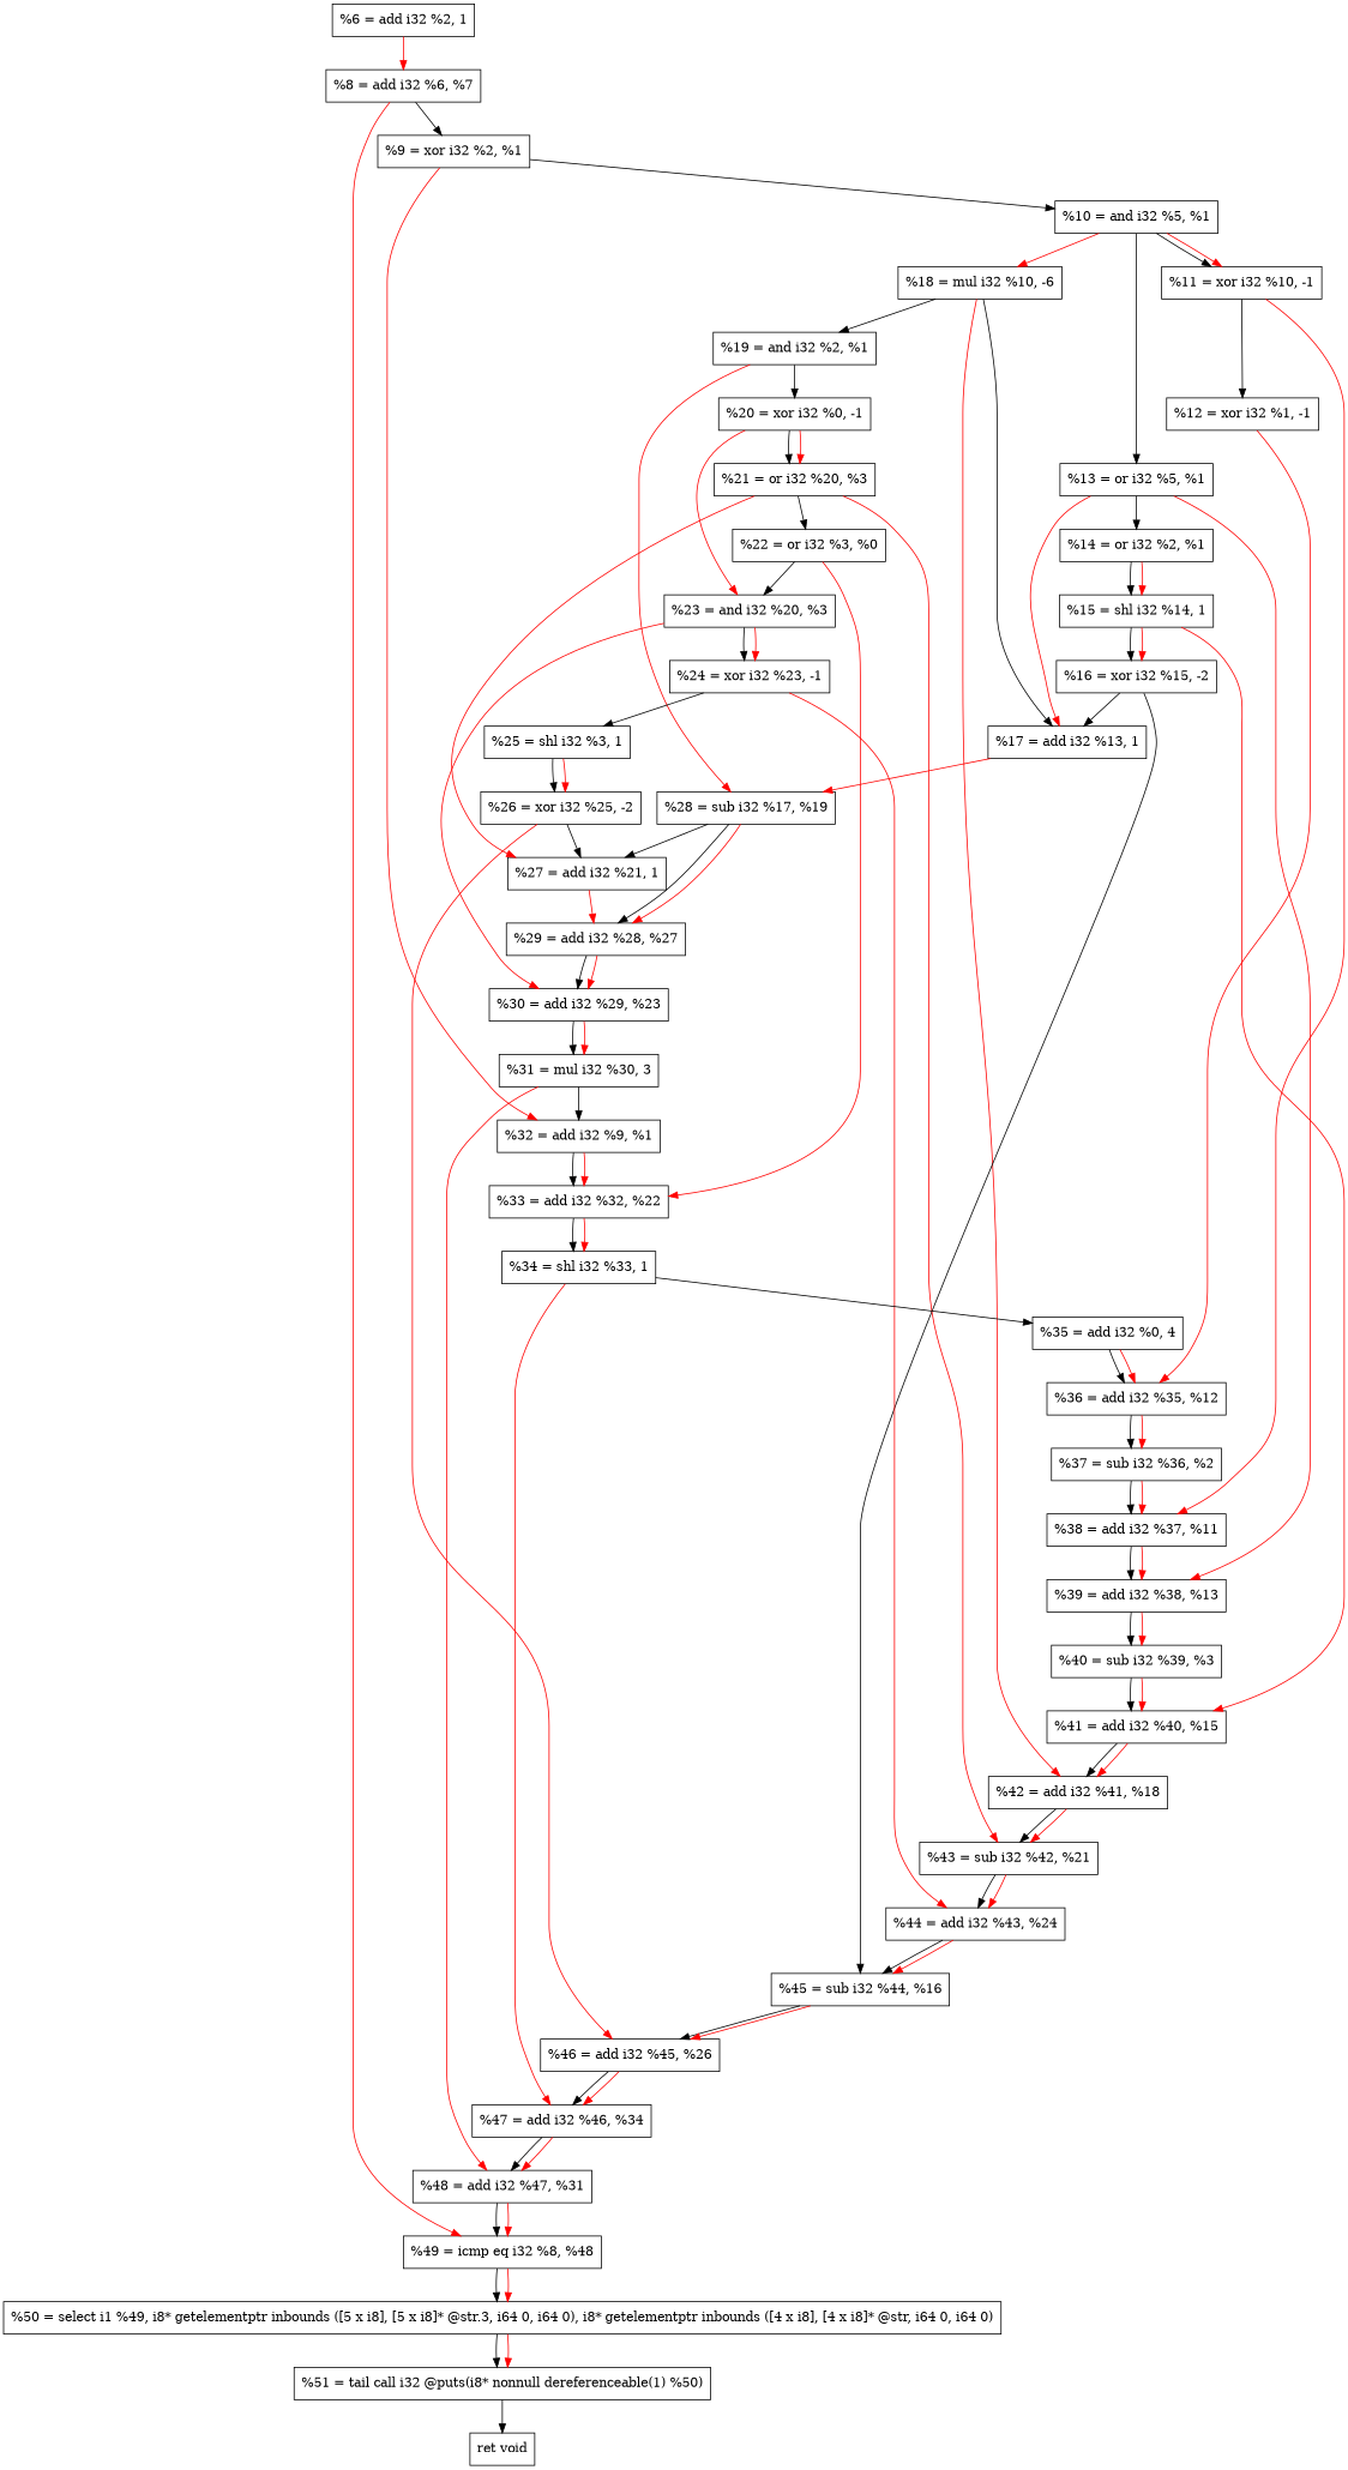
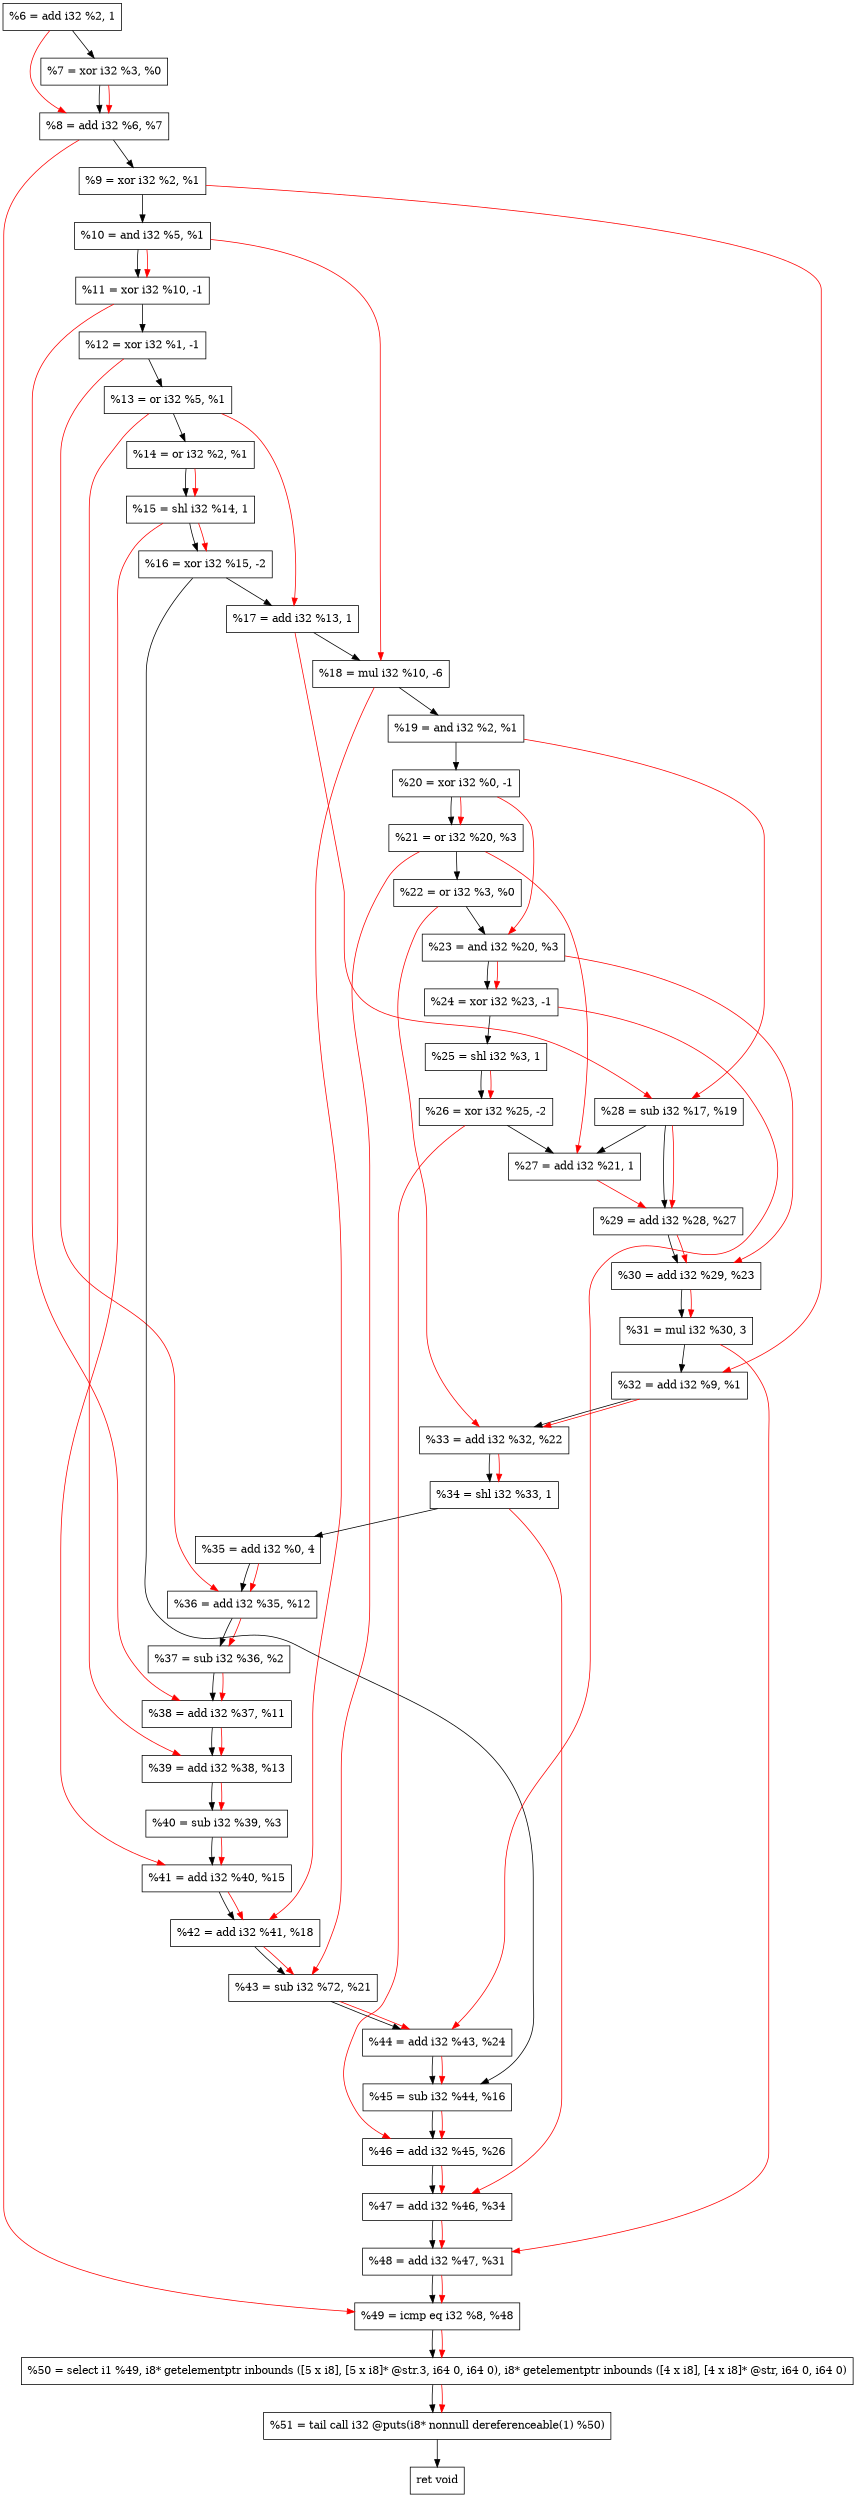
  digraph {
    node [shape=record]
    edge [color=red]
    n1 [label="  %6 = add i32 %2, 1"]
+   n2 [label="  %7 = xor i32 %3, %0"]
    n3 [label="  %8 = add i32 %6, %7"]
    n4 [label="  %10 = and i32 %5, %1"]
    n5 [label="  %11 = xor i32 %10, -1"]
    n6 [label="  %18 = mul i32 %10, -6"]
    n7 [label="  %13 = or i32 %5, %1"]
    n8 [label="  %14 = or i32 %2, %1"]
    n9 [label="  %17 = add i32 %13, 1"]
    n10 [label="  %39 = add i32 %38, %13"]
    n11 [label="  %9 = xor i32 %2, %1"]
    n12 [label="  %49 = icmp eq i32 %8, %48"]
    n13 [label="  %32 = add i32 %9, %1"]
    n14 [label="  %50 = select i1 %49, i8* getelementptr inbounds ([5 x i8], [5 x i8]* @str.3, i64 0, i64 0), i8* getelementptr inbounds ([4 x i8], [4 x i8]* @str, i64 0, i64 0)"]
    n15 [label="  %33 = add i32 %32, %22"]
    n16 [label="  %12 = xor i32 %1, -1"]
    n17 [label="  %38 = add i32 %37, %11"]
    n18 [label="  %19 = and i32 %2, %1"]
    n19 [label="  %42 = add i32 %41, %18"]
    n20 [label="  %36 = add i32 %35, %12"]
    n21 [label="  %37 = sub i32 %36, %2"]
    n22 [label="  %15 = shl i32 %14, 1"]
    n23 [label="  %28 = sub i32 %17, %19"]
    n24 [label="  %40 = sub i32 %39, %3"]
    n25 [label="  %16 = xor i32 %15, -2"]
    n26 [label="  %41 = add i32 %40, %15"]
    n27 [label="  %45 = sub i32 %44, %16"]
    n28 [label="  %46 = add i32 %45, %26"]
    n29 [label="  %27 = add i32 %21, 1"]
    n30 [label="  %29 = add i32 %28, %27"]
    n31 [label="  %20 = xor i32 %0, -1"]
-   n32 [label="  %43 = sub i32 %42, %21"]
+   n32 [label="%43 = sub i32 %72, %21"]
    n33 [label="  %21 = or i32 %20, %3"]
    n34 [label="  %23 = and i32 %20, %3"]
    n35 [label="  %22 = or i32 %3, %0"]
    n36 [label="  %24 = xor i32 %23, -1"]
    n37 [label="  %30 = add i32 %29, %23"]
    n38 [label="  %44 = add i32 %43, %24"]
    n39 [label="  %34 = shl i32 %33, 1"]
    n40 [label="  %25 = shl i32 %3, 1"]
    n41 [label="  %31 = mul i32 %30, 3"]
    n42 [label="  %26 = xor i32 %25, -2"]
    n43 [label="  %47 = add i32 %46, %34"]
    n44 [label="  %48 = add i32 %47, %31"]
    n45 [label="  %35 = add i32 %0, 4"]
    n46 [label="  %51 = tail call i32 @puts(i8* nonnull dereferenceable(1) %50)"]
    n47 [label="  ret void"]
+   n1 -> n2 [color=""]
    n1 -> n3
+   n2 -> n3 [color=""]
+   n2 -> n3
    n3 -> n11 [color=""]
    n3 -> n12
    n4 -> n5 [color=""]
    n4 -> n5
    n4 -> n6
    n5 -> n16 [color=""]
    n5 -> n17
    n6 -> n18 [color=""]
    n6 -> n19
    n7 -> n8 [color=""]
    n7 -> n9
    n7 -> n10
    n8 -> n22 [color=""]
    n8 -> n22
-   n6 -> n9 [color=""]
+   n9 -> n6 [color=""]
    n9 -> n23
    n10 -> n24 [color=""]
    n10 -> n24
    n11 -> n4 [color=""]
    n11 -> n13
    n12 -> n14 [color=""]
    n12 -> n14
    n13 -> n15 [color=""]
    n13 -> n15
    n14 -> n46 [color=""]
    n14 -> n46
    n15 -> n39 [color=""]
    n15 -> n39
-   n4 -> n7 [color=""]
+   n16 -> n7 [color=""]
    n16 -> n20
    n17 -> n10 [color=""]
    n17 -> n10
    n18 -> n23
    n18 -> n31 [color=""]
    n19 -> n32 [color=""]
    n19 -> n32
    n20 -> n21 [color=""]
    n20 -> n21
    n21 -> n17 [color=""]
    n21 -> n17
    n22 -> n25 [color=""]
    n22 -> n25
    n22 -> n26
    n23 -> n29 [color=""]
    n23 -> n30 [color=""]
    n23 -> n30
    n24 -> n26 [color=""]
    n24 -> n26
    n25 -> n9 [color=""]
    n25 -> n27 [color=black]
    n26 -> n19 [color=""]
    n26 -> n19
    n27 -> n28 [color=""]
    n27 -> n28
    n28 -> n43 [color=""]
    n28 -> n43
    n29 -> n30
    n30 -> n37 [color=""]
    n30 -> n37
    n31 -> n33 [color=""]
    n31 -> n33
    n31 -> n34
    n32 -> n38 [color=""]
    n32 -> n38
    n33 -> n29
    n33 -> n32
    n33 -> n35 [color=""]
    n34 -> n36 [color=""]
    n34 -> n36
    n34 -> n37
    n35 -> n15
    n35 -> n34 [color=""]
    n36 -> n38
    n36 -> n40 [color=""]
    n37 -> n41 [color=""]
    n37 -> n41
    n38 -> n27 [color=""]
    n38 -> n27
    n39 -> n43
    n39 -> n45 [color=""]
    n40 -> n42 [color=""]
    n40 -> n42
    n41 -> n13 [color=""]
    n41 -> n44
    n42 -> n28
    n42 -> n29 [color=""]
    n43 -> n44 [color=""]
    n43 -> n44
    n44 -> n12 [color=""]
    n44 -> n12
    n45 -> n20 [color=""]
    n45 -> n20
    n46 -> n47 [color=""]
  }
